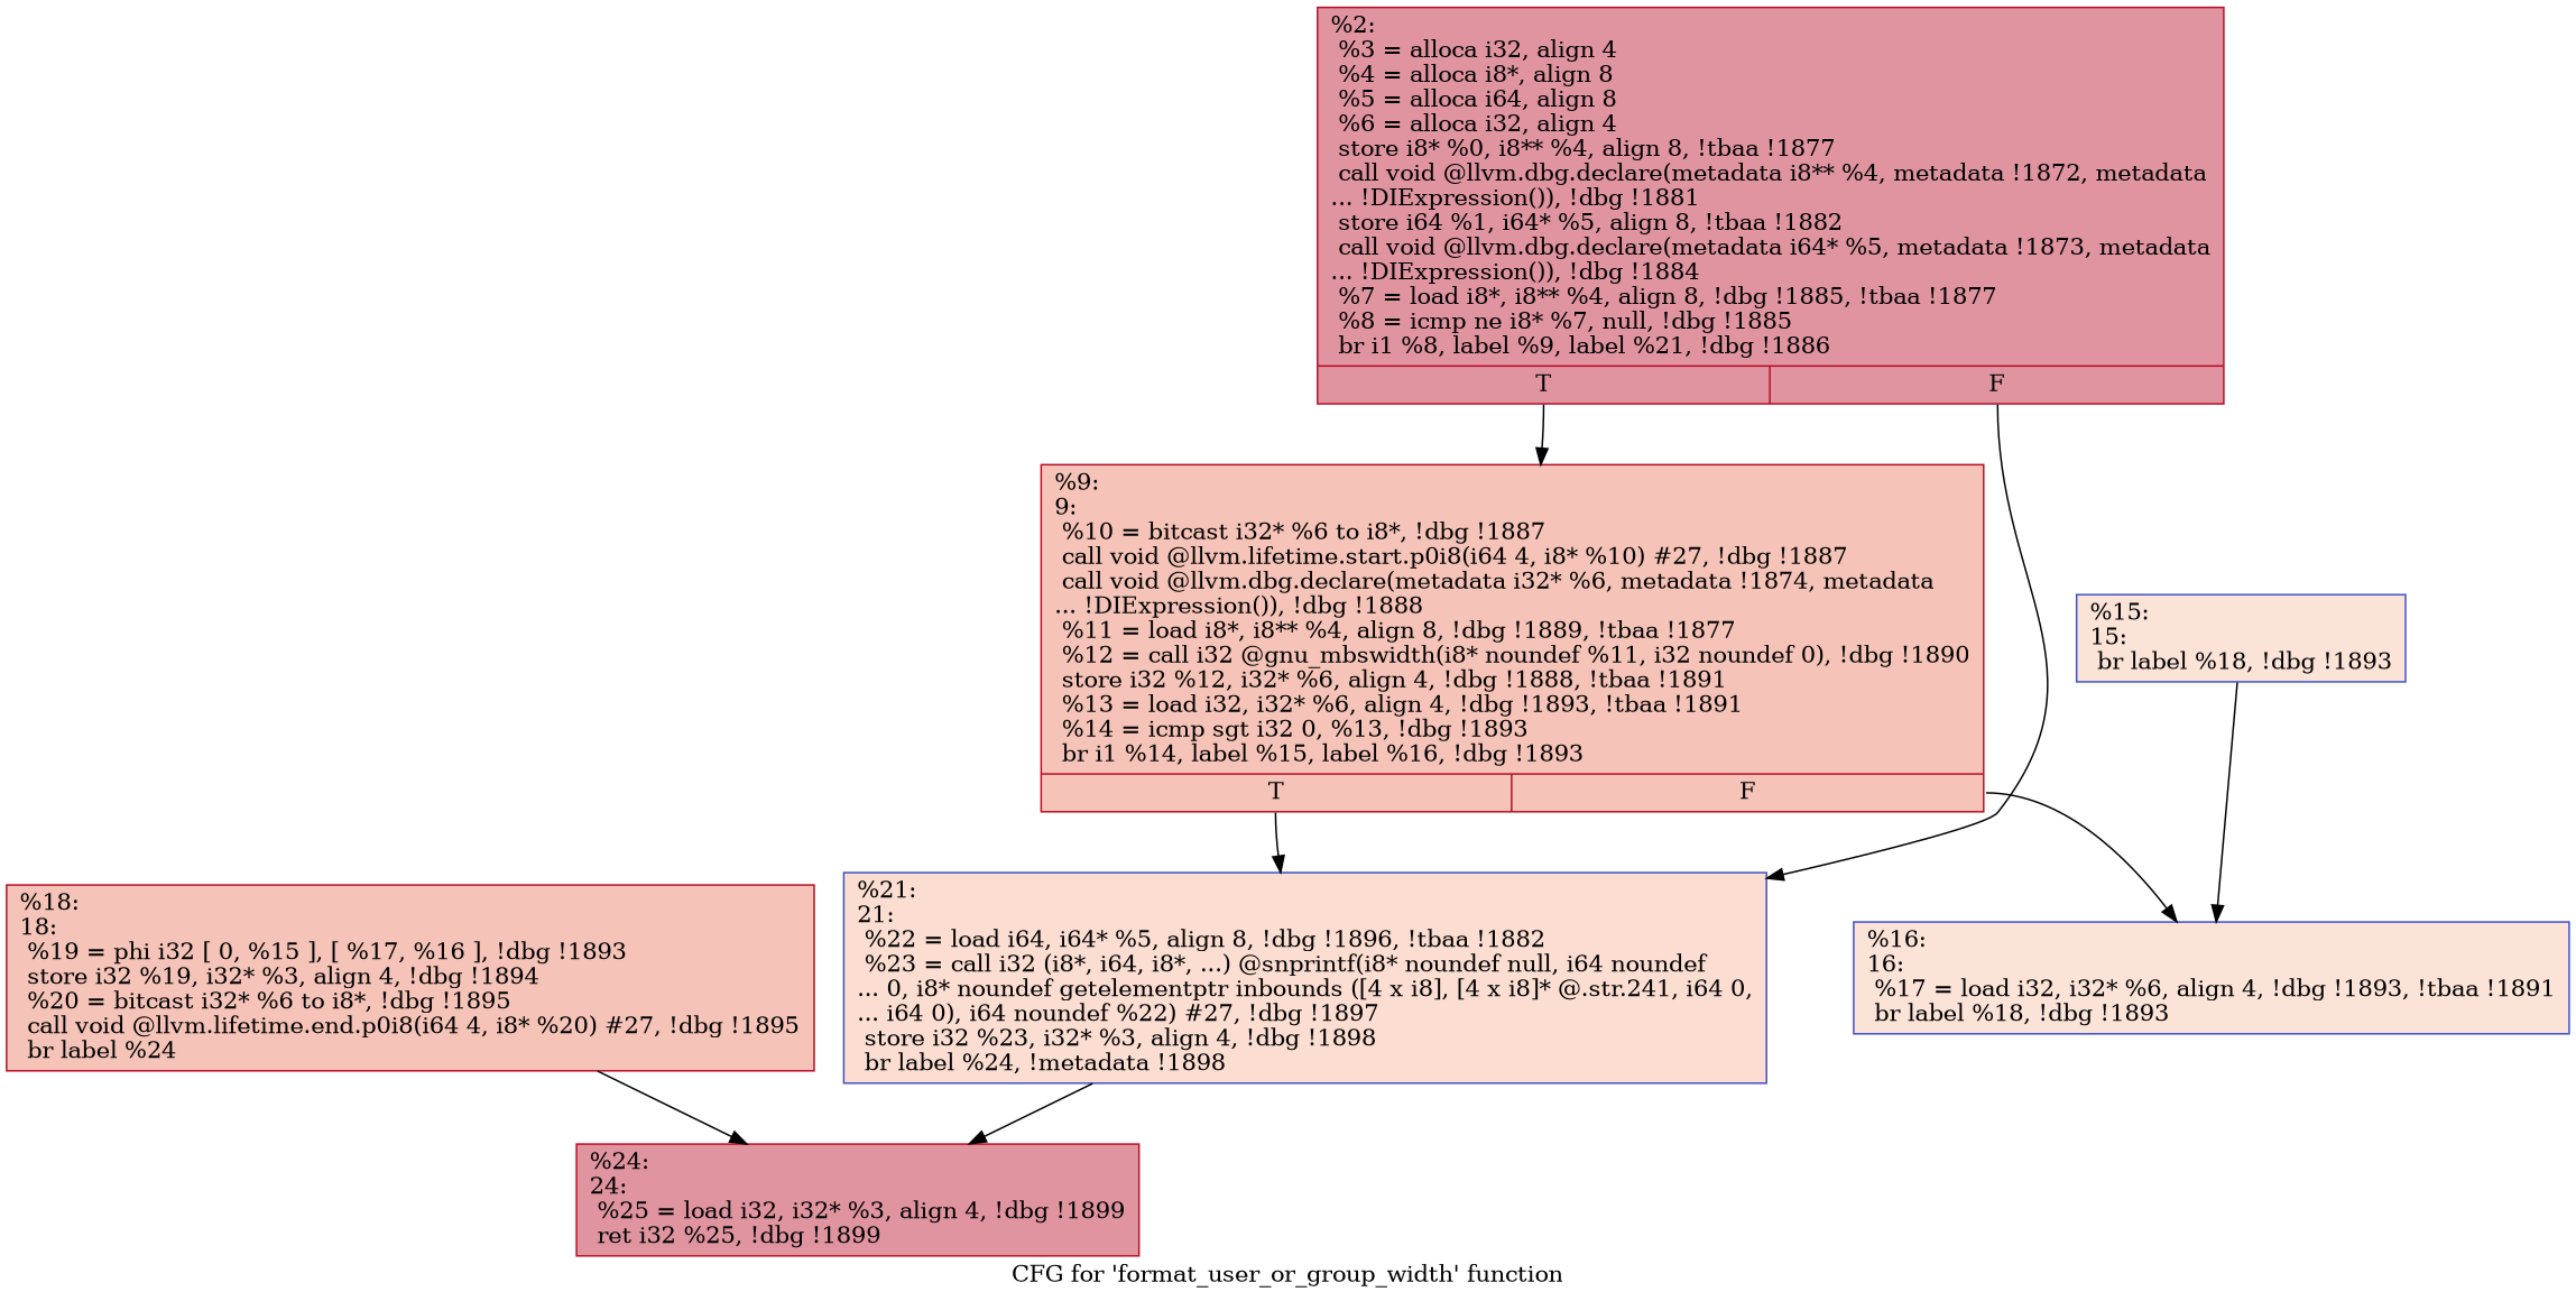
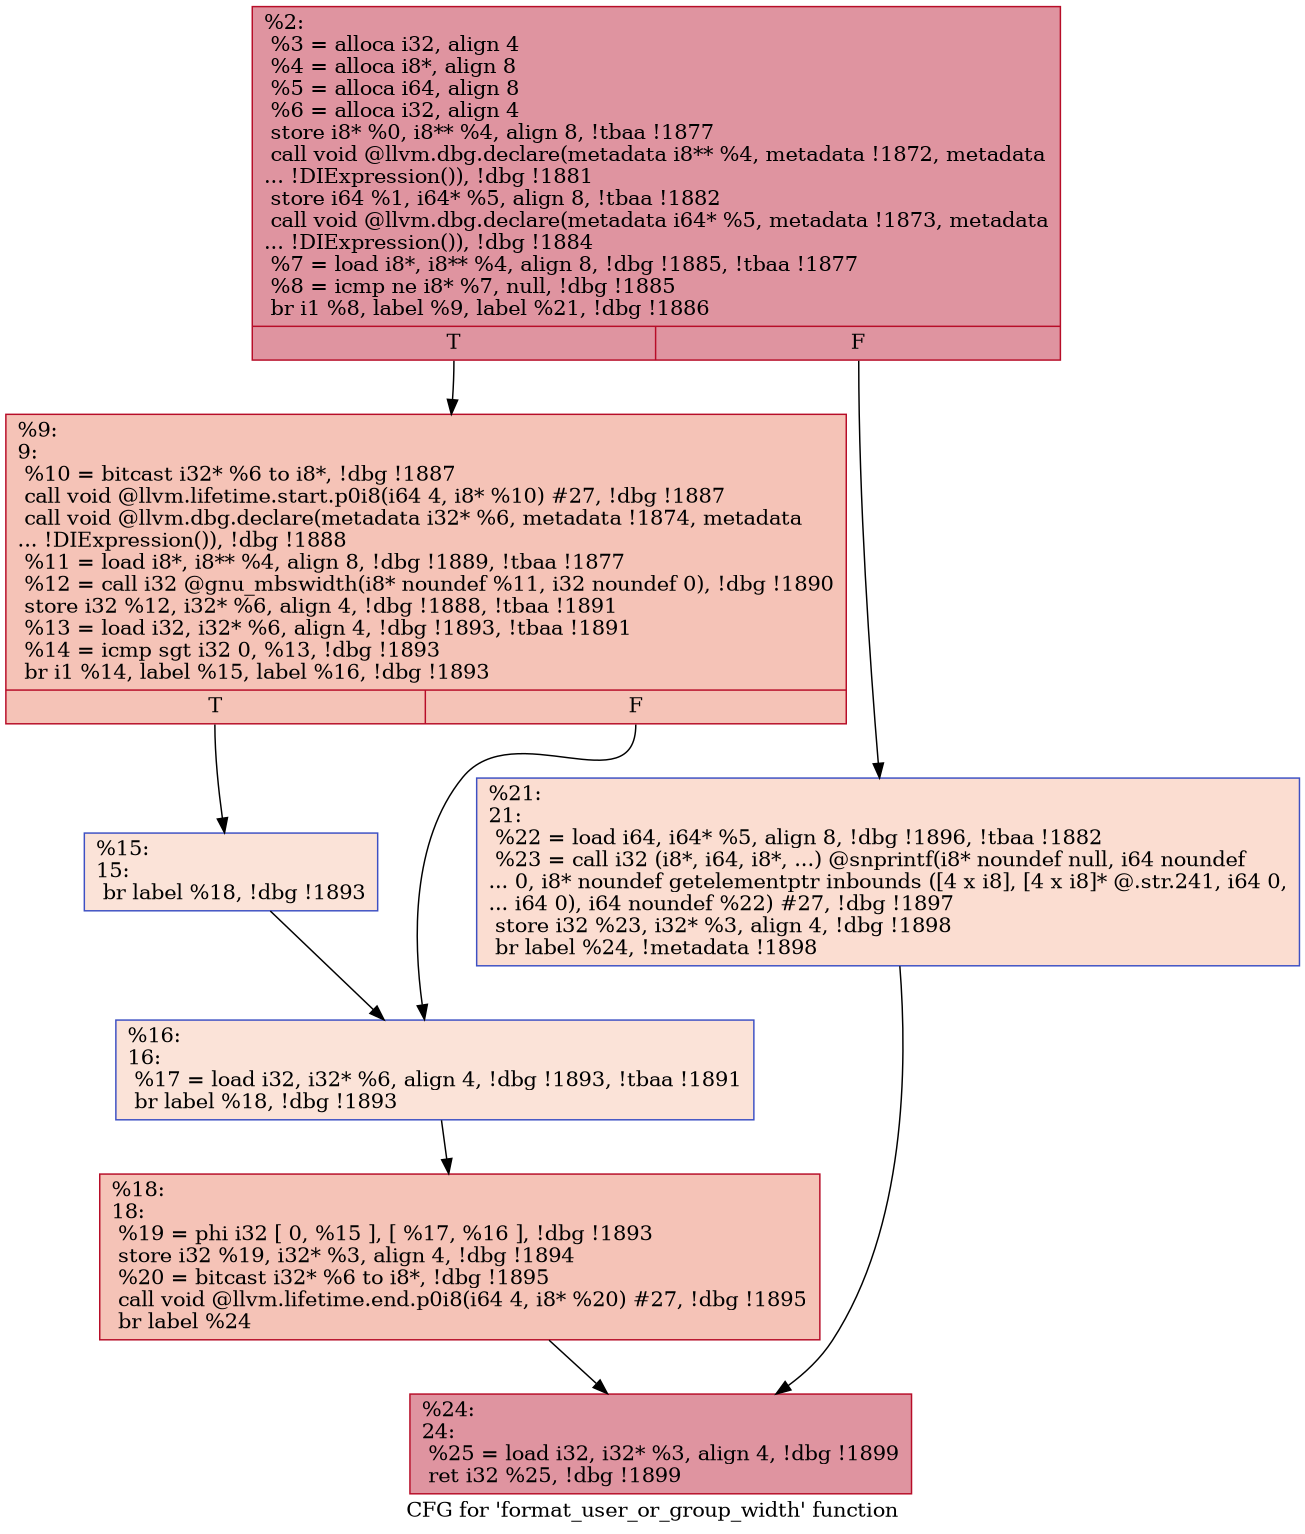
  digraph {
    label="CFG for 'format_user_or_group_width' function"
    node [color="#b70d28ff" fillcolor="#b70d2870" shape=record style=filled]
    n1 [label="{%2:\l  %3 = alloca i32, align 4\l  %4 = alloca i8*, align 8\l  %5 = alloca i64, align 8\l  %6 = alloca i32, align 4\l  store i8* %0, i8** %4, align 8, !tbaa !1877\l  call void @llvm.dbg.declare(metadata i8** %4, metadata !1872, metadata\l... !DIExpression()), !dbg !1881\l  store i64 %1, i64* %5, align 8, !tbaa !1882\l  call void @llvm.dbg.declare(metadata i64* %5, metadata !1873, metadata\l... !DIExpression()), !dbg !1884\l  %7 = load i8*, i8** %4, align 8, !dbg !1885, !tbaa !1877\l  %8 = icmp ne i8* %7, null, !dbg !1885\l  br i1 %8, label %9, label %21, !dbg !1886\l|{<s0>T|<s1>F}}"]
    n2 [fillcolor="#e8765c70" label="{%9:\l9:                                                \l  %10 = bitcast i32* %6 to i8*, !dbg !1887\l  call void @llvm.lifetime.start.p0i8(i64 4, i8* %10) #27, !dbg !1887\l  call void @llvm.dbg.declare(metadata i32* %6, metadata !1874, metadata\l... !DIExpression()), !dbg !1888\l  %11 = load i8*, i8** %4, align 8, !dbg !1889, !tbaa !1877\l  %12 = call i32 @gnu_mbswidth(i8* noundef %11, i32 noundef 0), !dbg !1890\l  store i32 %12, i32* %6, align 4, !dbg !1888, !tbaa !1891\l  %13 = load i32, i32* %6, align 4, !dbg !1893, !tbaa !1891\l  %14 = icmp sgt i32 0, %13, !dbg !1893\l  br i1 %14, label %15, label %16, !dbg !1893\l|{<s0>T|<s1>F}}"]
    n3 [color="#3d50c3ff" fillcolor="#f7b39670" label="{%21:\l21:                                               \l  %22 = load i64, i64* %5, align 8, !dbg !1896, !tbaa !1882\l  %23 = call i32 (i8*, i64, i8*, ...) @snprintf(i8* noundef null, i64 noundef\l... 0, i8* noundef getelementptr inbounds ([4 x i8], [4 x i8]* @.str.241, i64 0,\l... i64 0), i64 noundef %22) #27, !dbg !1897\l  store i32 %23, i32* %3, align 4, !dbg !1898\l  br label %24, !metadata !1898\l}"]
    n4 [color="#3d50c3ff" fillcolor="#f6bfa670" label="{%15:\l15:                                               \l  br label %18, !dbg !1893\l}"]
    n5 [color="#3d50c3ff" fillcolor="#f6bfa670" label="{%16:\l16:                                               \l  %17 = load i32, i32* %6, align 4, !dbg !1893, !tbaa !1891\l  br label %18, !dbg !1893\l}"]
    n6 [label="{%24:\l24:                                               \l  %25 = load i32, i32* %3, align 4, !dbg !1899\l  ret i32 %25, !dbg !1899\l}"]
    n7 [fillcolor="#e8765c70" label="{%18:\l18:                                               \l  %19 = phi i32 [ 0, %15 ], [ %17, %16 ], !dbg !1893\l  store i32 %19, i32* %3, align 4, !dbg !1894\l  %20 = bitcast i32* %6 to i8*, !dbg !1895\l  call void @llvm.lifetime.end.p0i8(i64 4, i8* %20) #27, !dbg !1895\l  br label %24\l}"]
    n1 -> n2 [tailport=s0]
    n1 -> n3 [tailport=s1]
-   n2 -> n3 [tailport=s0]
+   n2 -> n4 [tailport=s0]
    n2 -> n5 [tailport=s1]
    n3 -> n6
    n4 -> n5
+   n5 -> n7
    n7 -> n6
  }
